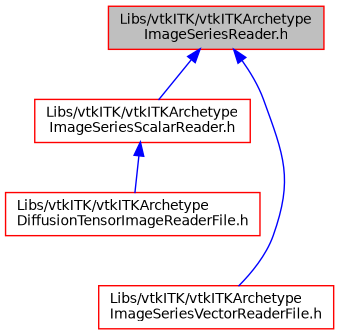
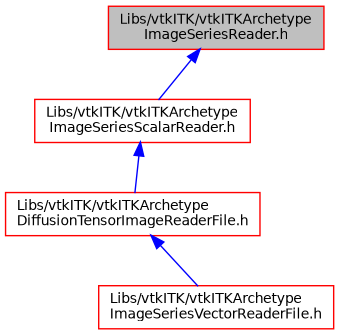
  digraph {
    node [color=red fontname=Helvetica fontsize=10 shape=record]
    edge [color=blue dir=back fontname=Helvetica fontsize=10 labelfontname=Helvetica labelfontsize=10 style=solid]
    n1 [fillcolor=grey75 fontcolor=black height=0.2 label="Libs/vtkITK/vtkITKArchetype\lImageSeriesReader.h" style=filled width=0.4]
    n2 [height=0.2 label="Libs/vtkITK/vtkITKArchetype\lImageSeriesScalarReader.h" width=0.4]
    n3 [height=0.2 label="Libs/vtkITK/vtkITKArchetype\lImageSeriesVectorReaderFile.h" width=0.4]
    n4 [height=0.2 label="Libs/vtkITK/vtkITKArchetype\lDiffusionTensorImageReaderFile.h" width=0.4]
    n1 -> n2
-   n1 -> n3
+   n4 -> n3
    n2 -> n4
  }
